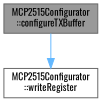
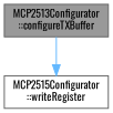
  digraph {
    rankdir=TB
    fontname=Oswald
    node [fontname=Oswald fontsize=10 shape=box style=filled]
-   n1 [color=gray40 fillcolor=grey60 fontcolor=black height=0.2 label="MCP2515Configurator\l::configureTXBuffer" width=0.4]
+   n1 [color=gray40 fillcolor=grey60 fontcolor=black height=0.2 label="MCP2513Configurator\l::configureTXBuffer" width=0.4]
    n2 [color=grey40 fillcolor=white height=0.2 label="MCP2515Configurator\l::writeRegister" width=0.4]
    n1 -> n2 [color=steelblue1 fontname=Oswald fontsize=10 labelfontname=Helvetica labelfontsize=10 style=solid]
  }
